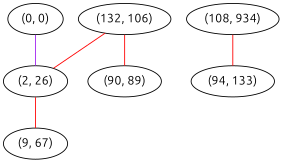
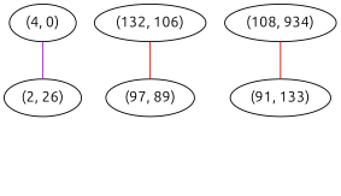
  graph {
    fontname=Ubuntu
    node [fontname=Ubuntu]
    edge [color=red fontname=Ubuntu weight=1]
    n1 [label="(2, 26)"]
    "(132, 106)"
-   "(90, 89)"
-   "(9, 67)"
-   "(0, 0)"
+   "(90, 89)" [label="(97, 89)"]
+   "(0, 0)" [label="(4, 0)"]
    n6 [label="(108, 934)"]
-   "(94, 133)"
-   n1 -- "(9, 67)"
-   "(132, 106)" -- n1
+   "(94, 133)" [label="(91, 133)"]
    "(132, 106)" -- "(90, 89)"
    "(0, 0)" -- n1 [color=purple weight=4]
    n6 -- "(94, 133)"
  }
